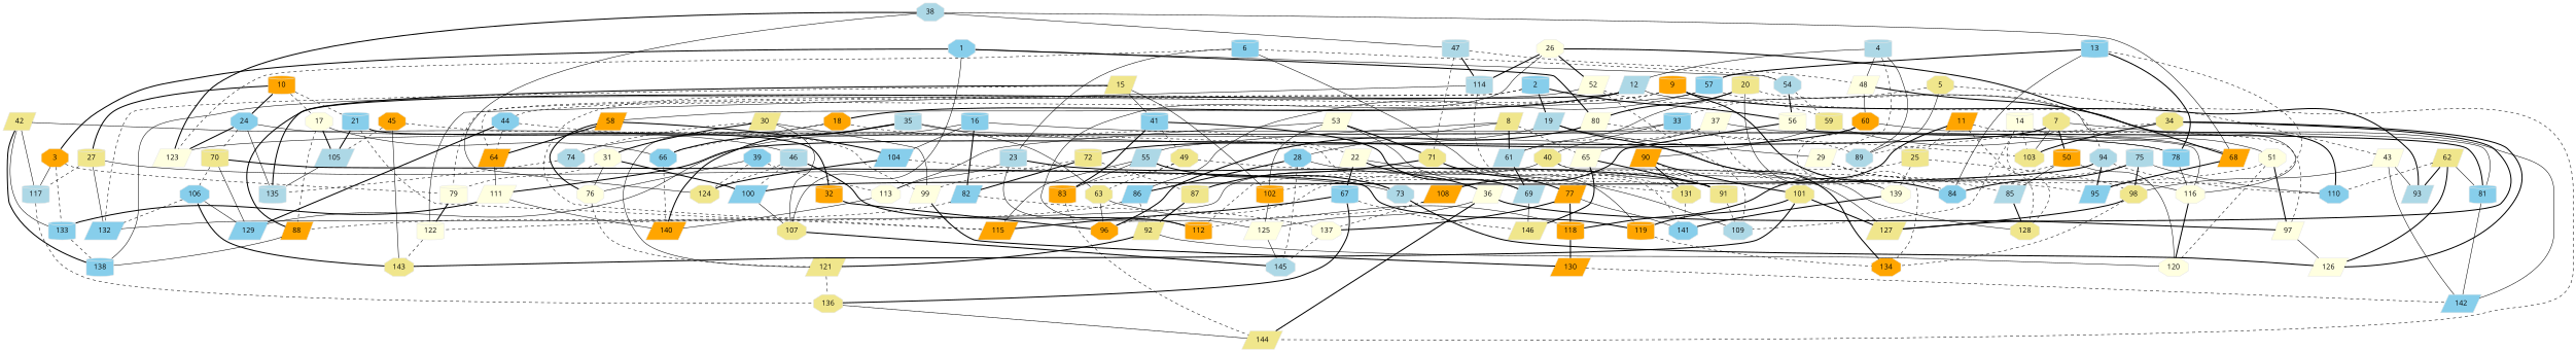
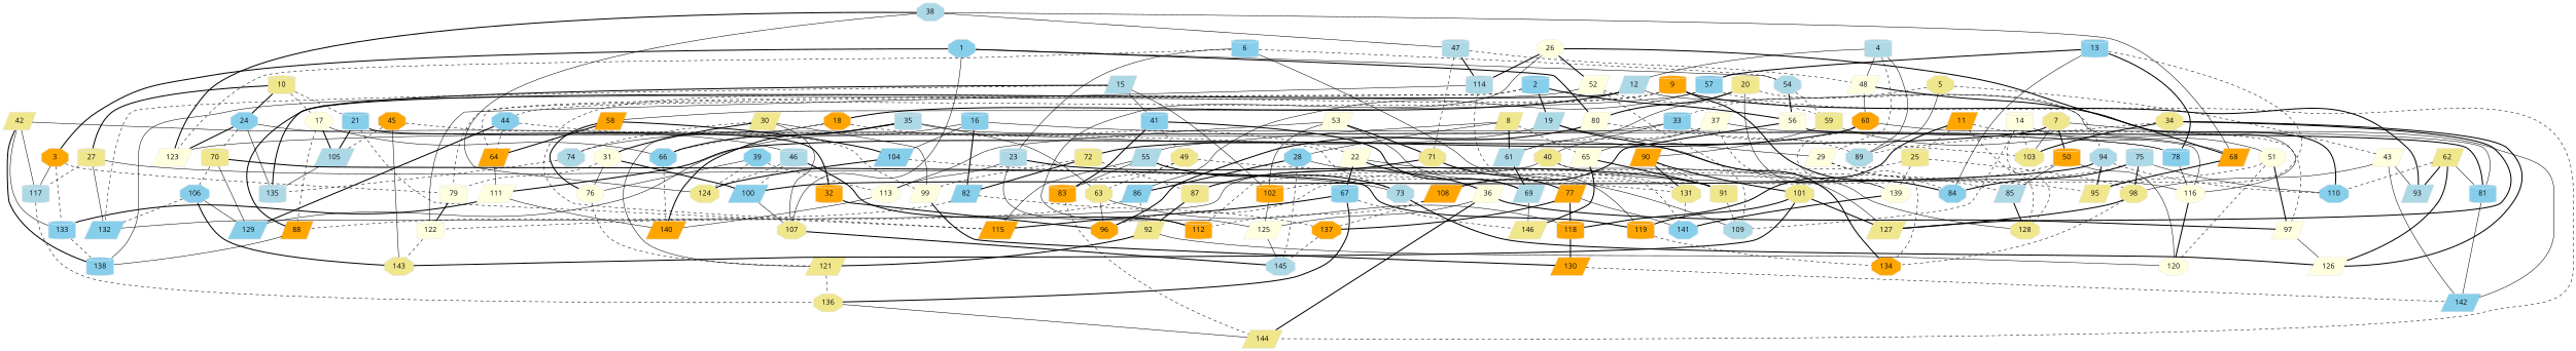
  graph {
    fontname="Open Sans"
    node [color=gray90 fillcolor=khaki fontname="Open Sans" shape=parallelogram style=filled]
    edge [fontname="Open Sans" style=bold]
    1 [fillcolor=skyblue shape=octagon]
    3 [fillcolor=orange shape=octagon]
    54 [fillcolor=lightblue shape=octagon]
    80 [fillcolor=lightyellow]
    107 [shape=octagon]
    79 [fillcolor=lightyellow shape=cylinder]
    117 [fillcolor=lightblue shape=cylinder]
    133 [fillcolor=skyblue shape=cylinder]
    56 [fillcolor=lightyellow shape=cylinder]
    59 [shape=cylinder]
    103 [shape=octagon]
    96 [fillcolor=orange shape=octagon]
    145 [fillcolor=lightblue shape=octagon]
    2 [fillcolor=skyblue shape=cylinder]
    19 [fillcolor=lightblue]
    64 [fillcolor=orange]
    29 [fillcolor=lightyellow]
    74 [fillcolor=lightblue shape=octagon]
    134 [fillcolor=orange shape=octagon]
    108 [fillcolor=orange]
    81 [fillcolor=skyblue shape=cylinder]
    111 [fillcolor=lightyellow]
    122 [fillcolor=lightyellow shape=cylinder]
    136 [shape=octagon]
    138 [fillcolor=skyblue shape=cylinder]
    4 [fillcolor=lightblue shape=cylinder]
    12 [fillcolor=lightblue]
    48 [fillcolor=lightyellow]
    89 [fillcolor=lightblue shape=octagon]
    18 [fillcolor=orange shape=octagon]
    88 [fillcolor=orange]
    116 [fillcolor=lightyellow shape=octagon]
    84 [fillcolor=skyblue shape=octagon]
    85 [fillcolor=lightblue]
    60 [fillcolor=orange shape=octagon]
    110 [fillcolor=skyblue shape=octagon]
    5 [shape=octagon]
    33 [fillcolor=skyblue shape=cylinder]
    43 [fillcolor=lightyellow]
    123 [fillcolor=lightyellow]
    40 [shape=octagon]
    39 [fillcolor=skyblue shape=octagon]
    113 [fillcolor=lightyellow shape=octagon]
    76 [fillcolor=lightyellow shape=octagon]
    124 [shape=octagon]
    142 [fillcolor=skyblue]
    93 [fillcolor=lightblue]
    98 [shape=octagon]
    6 [fillcolor=skyblue shape=cylinder]
    23 [fillcolor=lightblue shape=cylinder]
    119 [fillcolor=orange shape=cylinder]
    91 [shape=cylinder]
    112 [fillcolor=orange shape=cylinder]
    7 [shape=octagon]
    50 [fillcolor=orange shape=cylinder]
    102 [fillcolor=orange shape=cylinder]
    120 [fillcolor=lightyellow shape=octagon]
    140 [fillcolor=orange]
    28 [fillcolor=skyblue shape=octagon]
    8
    55 [fillcolor=lightblue]
    61 [fillcolor=lightblue]
    65 [fillcolor=lightyellow]
    109 [fillcolor=lightblue shape=octagon]
    86 [fillcolor=skyblue]
    115 [fillcolor=orange]
    73 [fillcolor=lightblue shape=octagon]
    83 [fillcolor=orange shape=cylinder]
    69 [fillcolor=lightblue]
    146
    9 [fillcolor=orange shape=cylinder]
    44 [fillcolor=skyblue shape=octagon]
    129 [fillcolor=skyblue]
    99 [fillcolor=lightyellow]
-   10 [fillcolor=orange shape=cylinder]
+   10 [shape=cylinder]
    17 [fillcolor=lightyellow shape=octagon]
    21 [fillcolor=skyblue shape=cylinder]
    24 [fillcolor=skyblue shape=octagon]
    27 [shape=cylinder]
    66 [fillcolor=skyblue shape=octagon]
    105 [fillcolor=lightblue]
    32 [fillcolor=orange shape=cylinder]
    128 [shape=octagon]
    135 [fillcolor=lightblue shape=cylinder]
    70 [shape=cylinder]
    132 [fillcolor=skyblue]
    11 [fillcolor=orange]
    25 [shape=cylinder]
    97 [fillcolor=lightyellow]
    118 [fillcolor=orange shape=cylinder]
    139 [fillcolor=lightyellow shape=octagon]
    126 [fillcolor=lightyellow]
    130 [fillcolor=orange]
    22 [fillcolor=lightyellow]
    121
    87 [shape=cylinder]
    92
    13 [fillcolor=skyblue shape=cylinder]
    57 [fillcolor=skyblue shape=cylinder]
    78 [fillcolor=skyblue shape=cylinder]
-   95 [fillcolor=skyblue]
+   95
    144
    58 [fillcolor=orange]
    14 [fillcolor=lightyellow shape=cylinder]
    51 [fillcolor=lightyellow shape=octagon]
-   15
+   15 [fillcolor=lightblue]
    41 [fillcolor=skyblue shape=cylinder]
    49 [shape=octagon]
    125 [fillcolor=lightyellow]
    16 [fillcolor=skyblue shape=cylinder]
    82 [fillcolor=skyblue]
    104 [fillcolor=skyblue]
-   137 [fillcolor=lightyellow shape=octagon]
+   137 [fillcolor=orange shape=octagon]
    131 [shape=octagon]
    36 [fillcolor=lightyellow]
    67 [fillcolor=skyblue shape=cylinder]
    127
    20 [shape=cylinder]
    94 [fillcolor=lightblue shape=octagon]
    100 [fillcolor=skyblue]
    141 [fillcolor=skyblue shape=octagon]
    26 [fillcolor=lightyellow shape=octagon]
    52 [fillcolor=lightyellow]
    68 [fillcolor=orange]
    114 [fillcolor=lightblue shape=cylinder]
    30
    31 [fillcolor=lightyellow shape=octagon]
    106 [fillcolor=skyblue shape=octagon]
    34 [shape=octagon]
    35 [fillcolor=lightblue shape=cylinder]
    63 [shape=octagon]
    37 [fillcolor=lightyellow]
    38 [fillcolor=lightblue shape=octagon]
    47 [fillcolor=lightblue shape=cylinder]
    71 [shape=octagon]
    42
    46 [fillcolor=lightblue shape=cylinder]
    45 [fillcolor=orange shape=octagon]
    143 [shape=octagon]
    77 [fillcolor=orange]
    72 [shape=cylinder]
    90 [fillcolor=orange]
    53 [fillcolor=lightyellow]
    101 [shape=octagon]
    62
    75 [fillcolor=lightblue shape=cylinder]
    1 -- 3
    1 -- 54 [style=solid]
    1 -- 80
    1 -- 107 [style=solid]
    3 -- 79 [style=dashed]
    3 -- 117 [style=solid]
    3 -- 133 [style=dashed]
    54 -- 56
    54 -- 59 [style=dashed]
    80 -- 103 [style=dashed]
    80 -- 96
    107 -- 145
    79 -- 122
    117 -- 136 [style=dashed]
    133 -- 138 [style=dashed]
    56 -- 108
    56 -- 81
    59 -- 68 [style=solid]
    59 -- 90 [style=solid]
    2 -- 79 [style=dashed]
    2 -- 56
    2 -- 19
    2 -- 64 [style=dashed]
    19 -- 29 [style=solid]
    19 -- 74 [style=solid]
    19 -- 134
    64 -- 111 [style=solid]
    29 -- 84 [style=dashed]
    29 -- 85 [style=dashed]
    74 -- 135 [style=dashed]
    108 -- 112 [style=dashed]
    108 -- 137 [style=dashed]
    81 -- 142 [style=solid]
    111 -- 133
    111 -- 140 [style=solid]
    122 -- 143 [style=dashed]
    136 -- 144 [style=solid]
    4 -- 29 [style=dashed]
    4 -- 12 [style=solid]
    4 -- 48 [style=solid]
    4 -- 89 [style=solid]
    12 -- 18
    12 -- 88
    12 -- 116 [style=solid]
    48 -- 60 [style=solid]
    48 -- 110
    18 -- 66 [style=dashed]
    18 -- 22 [style=dashed]
    18 -- 121 [style=solid]
    88 -- 138 [style=solid]
    116 -- 120
    85 -- 128
    60 -- 134 [style=dashed]
    60 -- 81 [style=solid]
    60 -- 72
    5 -- 89 [style=solid]
    5 -- 33 [style=dashed]
    5 -- 43 [style=dashed]
    33 -- 89 [style=dashed]
    33 -- 123 [style=solid]
    33 -- 40 [style=solid]
    43 -- 142 [style=solid]
    43 -- 93 [style=solid]
    43 -- 98 [style=solid]
    40 -- 116 [style=solid]
    40 -- 132 [style=solid]
    40 -- 131 [style=dashed]
    39 -- 113 [style=dashed]
    39 -- 76 [style=solid]
    39 -- 124 [style=dashed]
    113 -- 140 [style=solid]
    76 -- 121 [style=dashed]
    98 -- 134 [style=dashed]
    98 -- 127
    6 -- 54 [style=dashed]
    6 -- 123 [style=dashed]
    6 -- 23 [style=solid]
    6 -- 119 [style=solid]
    23 -- 113 [style=solid]
    23 -- 91
    23 -- 112 [style=solid]
    119 -- 134 [style=dashed]
    91 -- 109 [style=dashed]
    7 -- 103 [style=solid]
    7 -- 111
    7 -- 142 [style=solid]
    7 -- 50
    50 -- 85 [style=solid]
    50 -- 102 [style=dashed]
    50 -- 120 [style=solid]
    102 -- 125 [style=solid]
    28 -- 145 [style=dashed]
    28 -- 109 [style=solid]
    28 -- 86
    8 -- 28 [style=solid]
    8 -- 55 [style=solid]
    8 -- 61
    8 -- 65 [style=dashed]
    55 -- 115 [style=solid]
    55 -- 73
    55 -- 83 [style=solid]
    61 -- 69
    65 -- 91
    65 -- 146
    86 -- 122 [style=dashed]
    86 -- 92 [style=dashed]
    73 -- 126
    83 -- 144 [style=dashed]
    69 -- 146 [style=solid]
    9 -- 84
    9 -- 93
    9 -- 115 [style=dashed]
    9 -- 44 [style=dashed]
    44 -- 64 [style=dashed]
    44 -- 129
    44 -- 99 [style=dashed]
    99 -- 130
    10 -- 17 [style=dashed]
    10 -- 21 [style=dashed]
    10 -- 24
    10 -- 27
    17 -- 88 [style=dashed]
    17 -- 66 [style=solid]
    17 -- 105
    21 -- 115 [style=dashed]
    21 -- 105
    21 -- 32
    24 -- 123
    24 -- 128 [style=solid]
    24 -- 135 [style=solid]
    24 -- 70 [style=dashed]
    27 -- 117 [style=dashed]
    27 -- 73 [style=solid]
    27 -- 132 [style=solid]
    66 -- 140 [style=dashed]
    105 -- 135 [style=solid]
    32 -- 96
    70 -- 119
    70 -- 129 [style=solid]
    70 -- 106 [style=dashed]
    11 -- 128 [style=dashed]
    11 -- 25 [style=dashed]
    11 -- 97 [style=dashed]
    11 -- 118
    25 -- 98 [style=dashed]
    25 -- 112 [style=dashed]
    25 -- 139 [style=dashed]
    97 -- 126 [style=solid]
    118 -- 130
    139 -- 141
    130 -- 142 [style=dashed]
    22 -- 36
    22 -- 67
    22 -- 127 [style=solid]
    121 -- 136 [style=dashed]
    87 -- 92
    92 -- 120 [style=solid]
    92 -- 121
    13 -- 84 [style=solid]
    13 -- 57
    13 -- 78
    13 -- 95 [style=dashed]
    57 -- 86 [style=solid]
    57 -- 144 [style=dashed]
    57 -- 58 [style=solid]
    78 -- 116 [style=solid]
    58 -- 64
    58 -- 76
    58 -- 104
    14 -- 103 [style=dashed]
    14 -- 109 [style=dashed]
    14 -- 128 [style=dashed]
    14 -- 51 [style=solid]
    51 -- 108 [style=dashed]
    51 -- 120 [style=dashed]
    51 -- 97
    15 -- 102 [style=solid]
    15 -- 135
    15 -- 132 [style=dashed]
    15 -- 41 [style=solid]
    41 -- 83
    41 -- 69
    41 -- 49 [style=dashed]
    49 -- 83 [style=dashed]
    49 -- 95 [style=dashed]
    49 -- 63 [style=dashed]
    125 -- 145 [style=solid]
    16 -- 129 [style=solid]
    16 -- 78 [style=solid]
    16 -- 82
    16 -- 104 [style=solid]
    82 -- 88 [style=dashed]
    82 -- 137 [style=dashed]
    104 -- 124
    104 -- 131 [style=dashed]
    137 -- 145 [style=dashed]
    131 -- 141 [style=dashed]
    36 -- 97
    36 -- 144
    36 -- 125 [style=solid]
    67 -- 136
    67 -- 115
    67 -- 146 [style=dashed]
    20 -- 80
    20 -- 61 [style=solid]
    20 -- 139 [style=solid]
    20 -- 94 [style=dashed]
    94 -- 110 [style=dashed]
    94 -- 95
    94 -- 100
    100 -- 107 [style=solid]
    26 -- 125 [style=solid]
    26 -- 52
    26 -- 68
    26 -- 114
    52 -- 59 [style=dashed]
    52 -- 138 [style=solid]
    52 -- 109 [style=dashed]
    68 -- 95
    114 -- 122 [style=solid]
    114 -- 141 [style=dashed]
    30 -- 107 [style=solid]
    30 -- 74 [style=dashed]
    30 -- 99 [style=solid]
    30 -- 31
    31 -- 79 [style=dashed]
    31 -- 76 [style=solid]
    31 -- 100
    106 -- 129 [style=solid]
    106 -- 132 [style=dashed]
    106 -- 143
    34 -- 103
    34 -- 89 [style=dashed]
    34 -- 126
    34 -- 127
    35 -- 140
    35 -- 66
    35 -- 78 [style=solid]
    35 -- 63 [style=solid]
    63 -- 96 [style=solid]
    63 -- 118 [style=solid]
    37 -- 116 [style=solid]
    37 -- 61 [style=dashed]
    37 -- 65 [style=solid]
    37 -- 139 [style=dashed]
    38 -- 123
    38 -- 124 [style=solid]
    38 -- 68 [style=solid]
    38 -- 47 [style=solid]
    47 -- 48 [style=dashed]
    47 -- 114
    47 -- 71 [style=dashed]
    71 -- 87
    71 -- 77
    42 -- 117 [style=solid]
    42 -- 133 [style=solid]
    42 -- 138
    42 -- 46 [style=solid]
    46 -- 124 [style=dashed]
    46 -- 112
    46 -- 100 [style=dashed]
    45 -- 73 [style=dashed]
    45 -- 105 [style=dashed]
    45 -- 143 [style=solid]
    77 -- 118
    77 -- 137
    77 -- 141 [style=solid]
    72 -- 99 [style=dashed]
    72 -- 87 [style=dashed]
    72 -- 82
    90 -- 91 [style=dashed]
    90 -- 131
    90 -- 101
    53 -- 113 [style=solid]
    53 -- 102 [style=solid]
    53 -- 69 [style=solid]
    53 -- 71
    101 -- 119
    101 -- 127
    101 -- 143
    62 -- 81 [style=solid]
    62 -- 110 [style=dashed]
    62 -- 93
    62 -- 126
    75 -- 96 [style=dashed]
    75 -- 84
    75 -- 110 [style=solid]
    75 -- 98
  }
